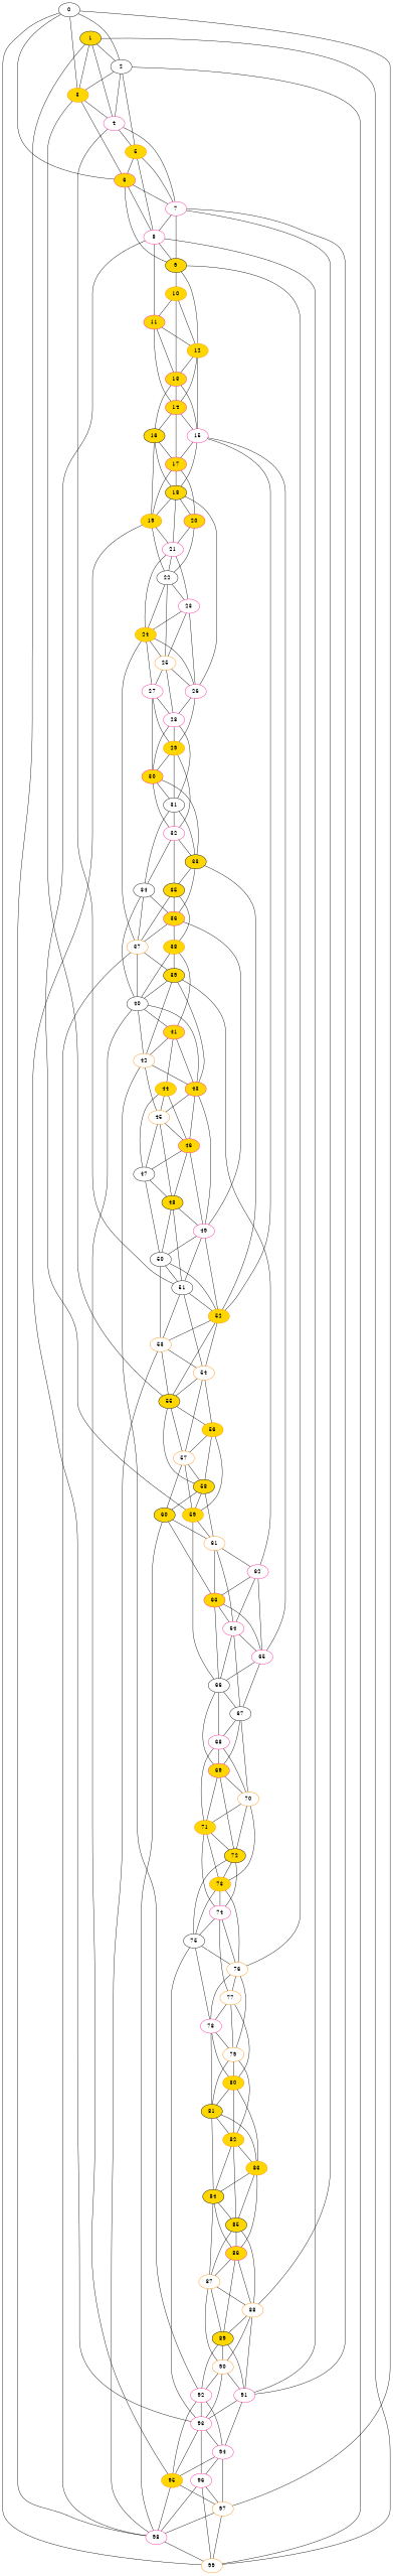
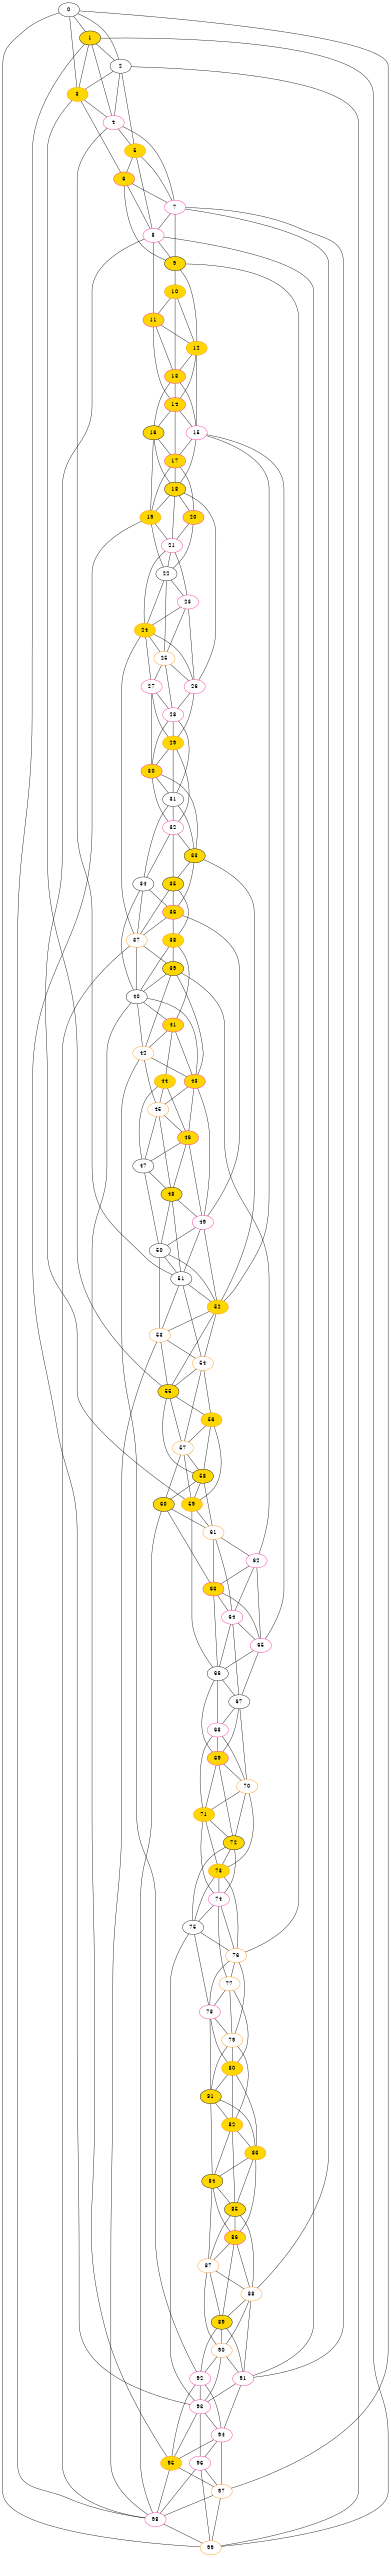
  strict graph {
    node [color=deeppink fillcolor=white style=filled]
    edge [is_available=True prob=1.0]
    0 [color=black]
    1 [color=black fillcolor=gold]
    2 [color=black]
    3 [color=darkorange fillcolor=gold]
    97 [color=darkorange]
    99 [color=darkorange]
    4
    98
    5 [color=darkorange fillcolor=gold]
    6 [fillcolor=gold]
    55 [color=black fillcolor=gold]
    7
    51 [color=black]
    8
    9 [color=black fillcolor=gold]
    56 [color=darkorange fillcolor=gold]
    57 [color=darkorange]
    58 [color=black fillcolor=gold]
    88 [color=darkorange]
    91
    52 [color=darkorange fillcolor=gold]
    53 [color=darkorange]
    54 [color=darkorange]
    11 [fillcolor=gold]
    59 [color=darkorange fillcolor=gold]
    10 [color=darkorange fillcolor=gold]
    12 [color=darkorange fillcolor=gold]
    76 [color=darkorange]
    89 [color=black fillcolor=gold]
    90 [color=darkorange]
    93
    94
    13 [fillcolor=gold]
    14 [fillcolor=gold]
    61 [color=darkorange]
    66 [color=black]
    15
    77 [color=darkorange]
    78
    79 [color=darkorange]
    16 [color=black fillcolor=gold]
    17 [fillcolor=gold]
    18 [color=black fillcolor=gold]
    65
    19 [color=darkorange fillcolor=gold]
    20 [fillcolor=gold]
    21
    26
    67 [color=black]
    22 [color=black]
    23
    24 [color=darkorange fillcolor=gold]
    28
    29 [color=darkorange fillcolor=gold]
    25 [color=darkorange]
    95 [color=darkorange fillcolor=gold]
    96
    27
    37 [color=darkorange]
    30 [fillcolor=gold]
    40 [color=black]
    39 [color=black fillcolor=gold]
    31 [color=black]
    32
    33 [color=black fillcolor=gold]
    34 [color=black]
    35 [color=black fillcolor=gold]
    36 [fillcolor=gold]
    38 [color=darkorange fillcolor=gold]
    49
    41 [fillcolor=gold]
    42 [color=darkorange]
    43 [fillcolor=gold]
    50 [color=black]
    62
    44 [color=darkorange fillcolor=gold]
    45 [color=darkorange]
    92
    46 [fillcolor=gold]
    63 [fillcolor=gold]
    64
    47 [color=black]
    48 [color=black fillcolor=gold]
    60 [color=black fillcolor=gold]
    68
    69 [fillcolor=gold]
    70 [color=darkorange]
    71 [color=darkorange fillcolor=gold]
    72 [color=black fillcolor=gold]
    73 [color=darkorange fillcolor=gold]
    74
    75 [color=black]
    80 [color=darkorange fillcolor=gold]
    81 [color=black fillcolor=gold]
    82 [color=darkorange fillcolor=gold]
    83 [color=darkorange fillcolor=gold]
    84 [color=black fillcolor=gold]
    85 [color=black fillcolor=gold]
    86 [fillcolor=gold]
    87 [color=darkorange]
-   0 -- 6 [prob=0.0472932542288]
+   0 -- 1 [prob=0.0472932542288]
    0 -- 2 [prob=0.974819800439]
    0 -- 3
    0 -- 97 [prob=0.741379018212]
    0 -- 99 [prob=0.931969463577]
    1 -- 2 [prob=0.525327126376]
    1 -- 3 [prob=0.238692735031]
    1 -- 99 [prob=0.158869127605]
    1 -- 4 [prob=0.285209112811]
    1 -- 98 [prob=0.331146410851]
    2 -- 3 [prob=0.79471048533]
    2 -- 99 [prob=0.266028556871]
    2 -- 4
    2 -- 5 [prob=0.444273380521]
    3 -- 4
    3 -- 6
    3 -- 55
    97 -- 99 [prob=0.682536396166]
    97 -- 98 [prob=0.651826760737]
    4 -- 5 [prob=0.338239994977]
    4 -- 7 [prob=0.480061458391]
    4 -- 51 [prob=0.716831868333]
    98 -- 99
    5 -- 6 [prob=0.591651300931]
    5 -- 7 [prob=0.149666498857]
    5 -- 8 [prob=0.0667241736525]
    6 -- 7 [prob=0.199715418106]
    6 -- 8 [prob=0.313737413259]
    6 -- 9 [prob=0.314246446528]
    55 -- 56 [prob=0.270636510742]
    55 -- 57 [prob=0.437042535616]
    55 -- 58 [prob=0.764088071656]
    7 -- 8
    7 -- 9 [prob=0.945505021916]
    7 -- 88
    7 -- 91 [prob=0.092143267746]
    51 -- 52 [prob=0.221405562028]
    51 -- 53
    51 -- 54
    8 -- 9 [prob=0.62191551295]
    8 -- 91 [prob=0.955668044882]
    8 -- 11 [prob=0.659734324146]
    8 -- 59
    9 -- 10 [prob=0.530512656284]
    9 -- 12 [prob=0.318144221591]
    9 -- 76 [prob=0.304118439267]
    56 -- 57 [prob=0.368620246851]
    56 -- 58 [prob=0.696799868317]
    56 -- 59 [prob=0.704949761472]
    57 -- 58 [prob=0.609301109324]
    57 -- 59 [prob=0.269212057886]
    57 -- 60
    58 -- 59 [prob=0.357239548769]
    58 -- 61
    58 -- 60 [prob=0.335169217747]
    88 -- 91
    88 -- 89 [prob=0.362596853802]
    88 -- 90 [prob=0.923268519922]
    91 -- 93 [prob=0.787386002982]
    91 -- 94 [prob=0.234888868844]
    52 -- 55 [prob=0.177511608944]
    52 -- 53 [prob=0.685818803429]
    52 -- 54
    53 -- 98 [prob=0.904203230095]
    53 -- 55 [prob=0.926348931762]
    53 -- 54 [prob=0.595193638713]
    54 -- 55 [prob=0.763787071123]
    54 -- 56 [prob=0.738151022449]
    54 -- 57 [prob=0.780922790465]
    11 -- 12
    11 -- 13 [prob=0.0567763690302]
    11 -- 14
    59 -- 61 [prob=0.771803329666]
    59 -- 66 [prob=0.843174608407]
    10 -- 11
    10 -- 12 [prob=0.656098424836]
    10 -- 13 [prob=0.40438447553]
    12 -- 13 [prob=0.454843383538]
    12 -- 14 [prob=0.325363889572]
    12 -- 15 [prob=0.233410383638]
    76 -- 77 [prob=0.0630465839886]
    76 -- 78 [prob=0.610372984157]
    76 -- 79 [prob=0.363872272625]
    89 -- 91
    89 -- 90
    89 -- 92 [prob=0.0420614768404]
    90 -- 91 [prob=0.610038440622]
    90 -- 93 [prob=0.800835280042]
    90 -- 92 [prob=0.816642668197]
    93 -- 94 [prob=0.523899821046]
    93 -- 95 [prob=0.514071335476]
    93 -- 96 [prob=0.198112526791]
    94 -- 97 [prob=0.728886270983]
    94 -- 95 [prob=0.793829424287]
    94 -- 96
    13 -- 14
    13 -- 15 [prob=0.872363803401]
    13 -- 16 [prob=0.492463748081]
    14 -- 15 [prob=0.842353168458]
    14 -- 16 [prob=0.962349618249]
    14 -- 17 [prob=0.218108544734]
    61 -- 62
    61 -- 63 [prob=0.827715730903]
    61 -- 64 [prob=0.00737011845086]
    66 -- 67 [prob=0.854082975566]
    66 -- 68
    66 -- 69 [prob=0.760076536968]
    15 -- 52 [prob=0.733627582535]
    15 -- 17 [prob=0.235617214485]
    15 -- 18 [prob=0.398828339887]
    15 -- 65
    77 -- 78 [prob=0.788983897138]
    77 -- 79 [prob=0.192668488666]
    77 -- 80 [prob=0.56691296301]
    78 -- 79
    78 -- 80 [prob=0.148525742696]
    78 -- 81 [prob=0.352852676193]
    79 -- 80 [prob=0.540381997691]
    79 -- 81 [prob=0.69852645773]
    79 -- 82 [prob=0.347462847545]
    16 -- 17 [prob=0.113678510178]
    16 -- 18 [prob=0.832946381388]
    16 -- 19 [prob=0.705419381351]
    17 -- 18 [prob=0.692136575455]
    17 -- 19
    17 -- 20 [prob=0.851176333027]
    18 -- 19 [prob=0.682401527585]
    18 -- 20 [prob=0.314477895244]
    18 -- 21 [prob=0.234674130211]
    18 -- 26 [prob=0.717791556481]
    65 -- 66 [prob=0.298582853772]
    65 -- 67 [prob=0.813962884924]
    19 -- 93 [prob=0.237345406408]
    19 -- 21 [prob=0.168475685424]
    19 -- 22
    20 -- 21 [prob=0.110611608463]
    20 -- 22 [prob=0.726062931102]
    21 -- 22 [prob=0.991769323427]
    21 -- 23 [prob=0.50091076288]
    21 -- 24 [prob=0.719919339397]
    26 -- 28 [prob=0.1865558243]
    26 -- 29 [prob=0.437342012588]
    67 -- 68 [prob=0.381586336415]
    67 -- 69 [prob=0.997306760717]
    67 -- 70 [prob=0.448584456048]
    22 -- 23 [prob=0.457720551064]
    22 -- 24 [prob=0.273408059588]
    22 -- 25
    23 -- 26 [prob=0.295965808394]
    23 -- 24 [prob=0.712258307578]
    23 -- 25 [prob=0.432065117715]
    24 -- 26
    24 -- 25 [prob=0.272579891913]
    24 -- 27 [prob=0.864517890058]
    24 -- 37 [prob=0.694962253758]
    28 -- 29 [prob=0.441543228538]
    28 -- 30
    28 -- 31 [prob=0.33232432994]
    29 -- 30 [prob=0.424108425801]
    29 -- 31 [prob=0.737193630573]
    29 -- 32 [prob=0.679730478078]
    25 -- 26
    25 -- 28 [prob=0.977341308631]
    25 -- 27 [prob=0.36414930407]
    95 -- 97 [prob=0.791816229218]
    95 -- 98 [prob=0.995855278132]
    96 -- 97 [prob=0.406797568123]
    96 -- 99 [prob=0.313218413119]
    96 -- 98 [prob=0.0596887489338]
    27 -- 28 [prob=0.5352623694]
    27 -- 29 [prob=0.234295371721]
    27 -- 30 [prob=0.947584976534]
    37 -- 98
    37 -- 40 [prob=0.023061280743]
    37 -- 39 [prob=0.773474199266]
    30 -- 31 [prob=0.638066936844]
    30 -- 32
    30 -- 33 [prob=0.968083140594]
    40 -- 95 [prob=0.950025792882]
    40 -- 41 [prob=0.824575277062]
    40 -- 42 [prob=0.228095255814]
    40 -- 43 [prob=0.270939362038]
    39 -- 40
    39 -- 42 [prob=0.628049932869]
    39 -- 43 [prob=0.516160724052]
    39 -- 62 [prob=0.415110870077]
    31 -- 32
    31 -- 33 [prob=0.100220051374]
    31 -- 34 [prob=0.542261464124]
    32 -- 33 [prob=0.549649094572]
    32 -- 34
    32 -- 35
    33 -- 52 [prob=0.716834084124]
    33 -- 35 [prob=0.672099731329]
    33 -- 36 [prob=0.260171234799]
    34 -- 37
    34 -- 40 [prob=0.944177130997]
    34 -- 36 [prob=0.621451534238]
    35 -- 37
    35 -- 36 [prob=0.464303091568]
    35 -- 38 [prob=0.698441752969]
    36 -- 37 [prob=0.0840302511926]
    36 -- 38 [prob=0.784460236325]
    36 -- 49 [prob=0.95648019341]
    38 -- 40 [prob=0.18832146727]
    38 -- 39 [prob=0.750935068601]
    38 -- 41 [prob=0.688440805139]
    49 -- 51 [prob=0.765733508569]
    49 -- 52
    49 -- 50 [prob=0.155564146038]
    41 -- 42 [prob=0.970344208359]
    41 -- 43
    41 -- 44 [prob=0.716495930524]
    42 -- 43 [prob=0.317772655444]
    42 -- 45 [prob=0.708775801316]
    42 -- 92
    43 -- 49 [prob=0.716019177626]
    43 -- 45 [prob=0.627055614108]
    43 -- 46 [prob=0.637637797752]
    50 -- 51 [prob=0.632373753913]
    50 -- 52 [prob=0.620178486172]
    50 -- 53
    62 -- 65 [prob=0.319777249937]
    62 -- 63 [prob=0.473889666044]
    62 -- 64 [prob=0.195493029245]
    44 -- 45 [prob=0.922975744147]
    44 -- 46 [prob=0.115363132983]
    44 -- 47 [prob=0.451186218819]
    45 -- 46
    45 -- 47 [prob=0.839875831308]
    45 -- 48 [prob=0.364641579991]
    92 -- 93 [prob=0.863605497321]
    92 -- 94 [prob=0.3973434148]
    92 -- 95 [prob=0.418266653453]
    46 -- 49 [prob=0.0655013878312]
    46 -- 47 [prob=0.316328571533]
    46 -- 48
    63 -- 66 [prob=0.52859003276]
    63 -- 65
    63 -- 64 [prob=0.327763493061]
    64 -- 66 [prob=0.863759227304]
    64 -- 65 [prob=0.581606246925]
    64 -- 67
    47 -- 50 [prob=0.792111647421]
    47 -- 48
    48 -- 51 [prob=0.831971548118]
    48 -- 49 [prob=0.286306915018]
    48 -- 50
    60 -- 98 [prob=0.237218693959]
    60 -- 61
    60 -- 63 [prob=0.400520974934]
    68 -- 69 [prob=0.639680942627]
    68 -- 70 [prob=0.724018617676]
    68 -- 71 [prob=0.750805452179]
    69 -- 70 [prob=0.651679784113]
    69 -- 71
    69 -- 72 [prob=0.711594262094]
    70 -- 71 [prob=0.559278899345]
    70 -- 72
    70 -- 73 [prob=0.794616478585]
    71 -- 72
    71 -- 73 [prob=0.714282762283]
    71 -- 74 [prob=0.94405795757]
    72 -- 73 [prob=0.871388022067]
    72 -- 74 [prob=0.191216116771]
    72 -- 75 [prob=0.760795395532]
    73 -- 76 [prob=0.912362297148]
    73 -- 74 [prob=0.0507236127713]
    73 -- 75 [prob=0.432619866797]
    74 -- 76 [prob=0.750967714813]
    74 -- 77 [prob=0.47191795333]
    74 -- 75 [prob=0.390702017191]
    75 -- 76 [prob=0.866327009403]
    75 -- 93 [prob=0.152650017845]
    75 -- 78 [prob=0.591143759016]
    80 -- 81 [prob=0.388380354433]
    80 -- 82 [prob=0.466672373873]
    80 -- 83 [prob=0.454138855811]
    81 -- 82 [prob=0.967851546815]
    81 -- 83 [prob=0.856387280241]
    81 -- 84 [prob=0.292098852086]
    82 -- 83 [prob=0.163113591133]
    82 -- 84 [prob=0.873522394083]
    82 -- 85
    83 -- 84 [prob=0.199661383521]
    83 -- 85 [prob=0.0662781215013]
    83 -- 86 [prob=0.476242534319]
    84 -- 85 [prob=0.702141220929]
    84 -- 86 [prob=0.183575863621]
    84 -- 87
    85 -- 88 [prob=0.516127652075]
    85 -- 86 [prob=0.221497817701]
    85 -- 87 [prob=0.466757145778]
    86 -- 88
    86 -- 89
    86 -- 87 [prob=0.442861641352]
    87 -- 88 [prob=0.319071256703]
    87 -- 89 [prob=0.263023524793]
    87 -- 90 [prob=0.00323547766107]
  }
